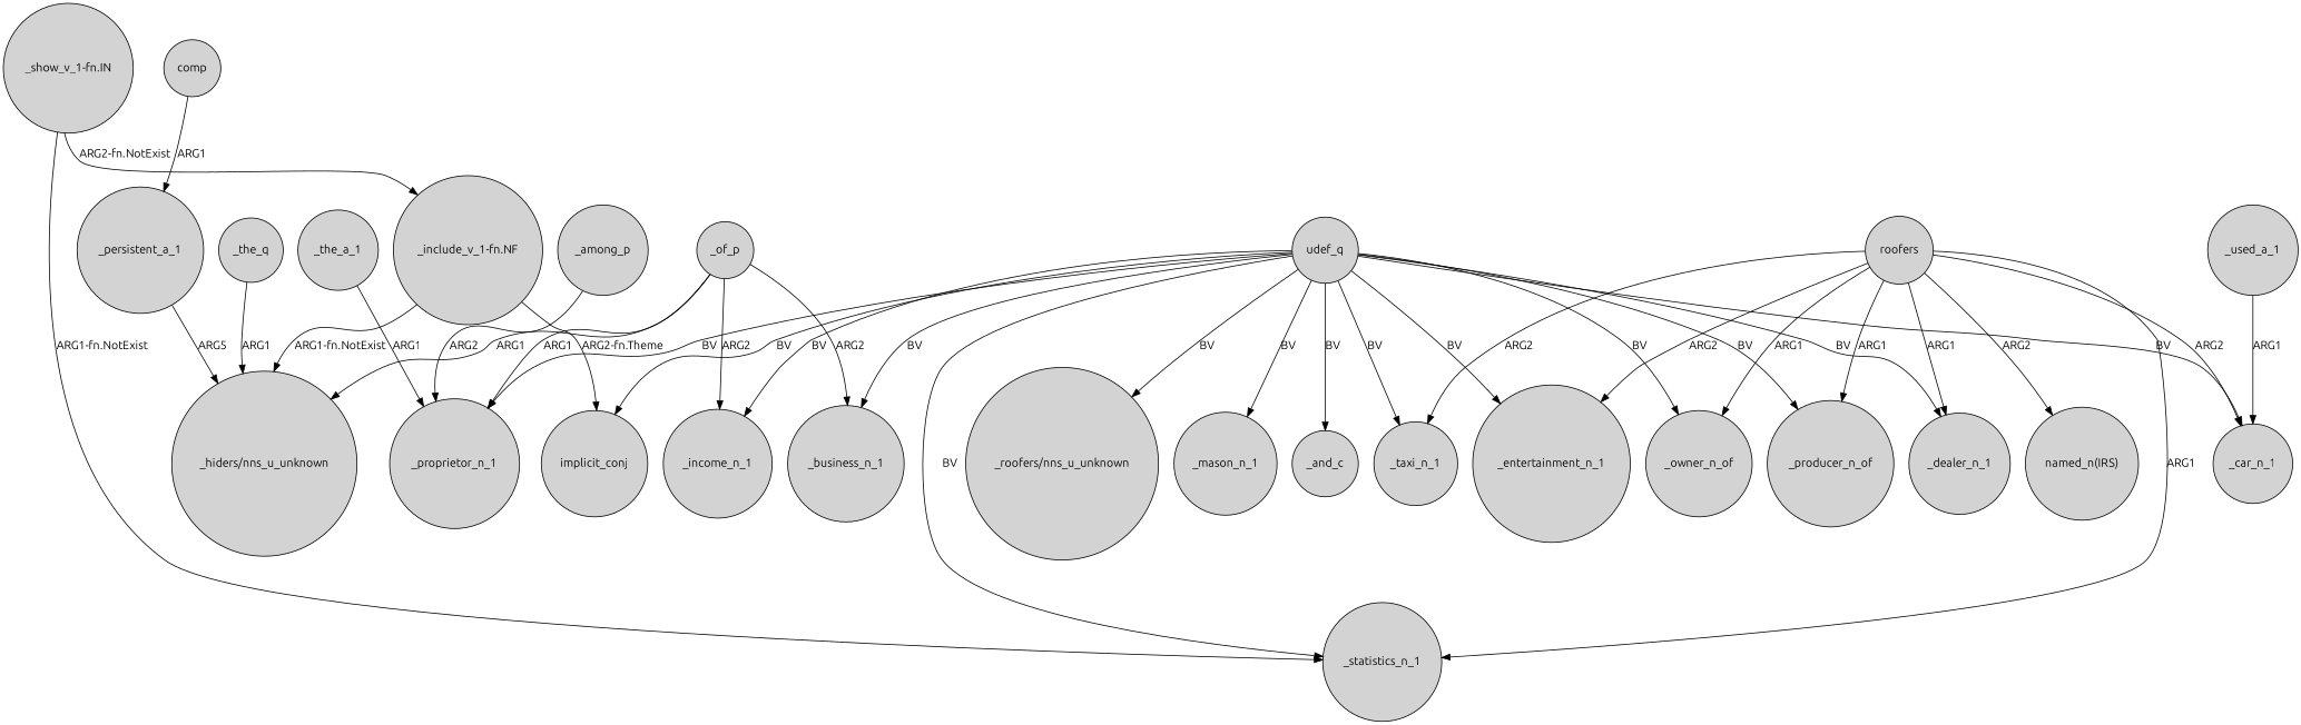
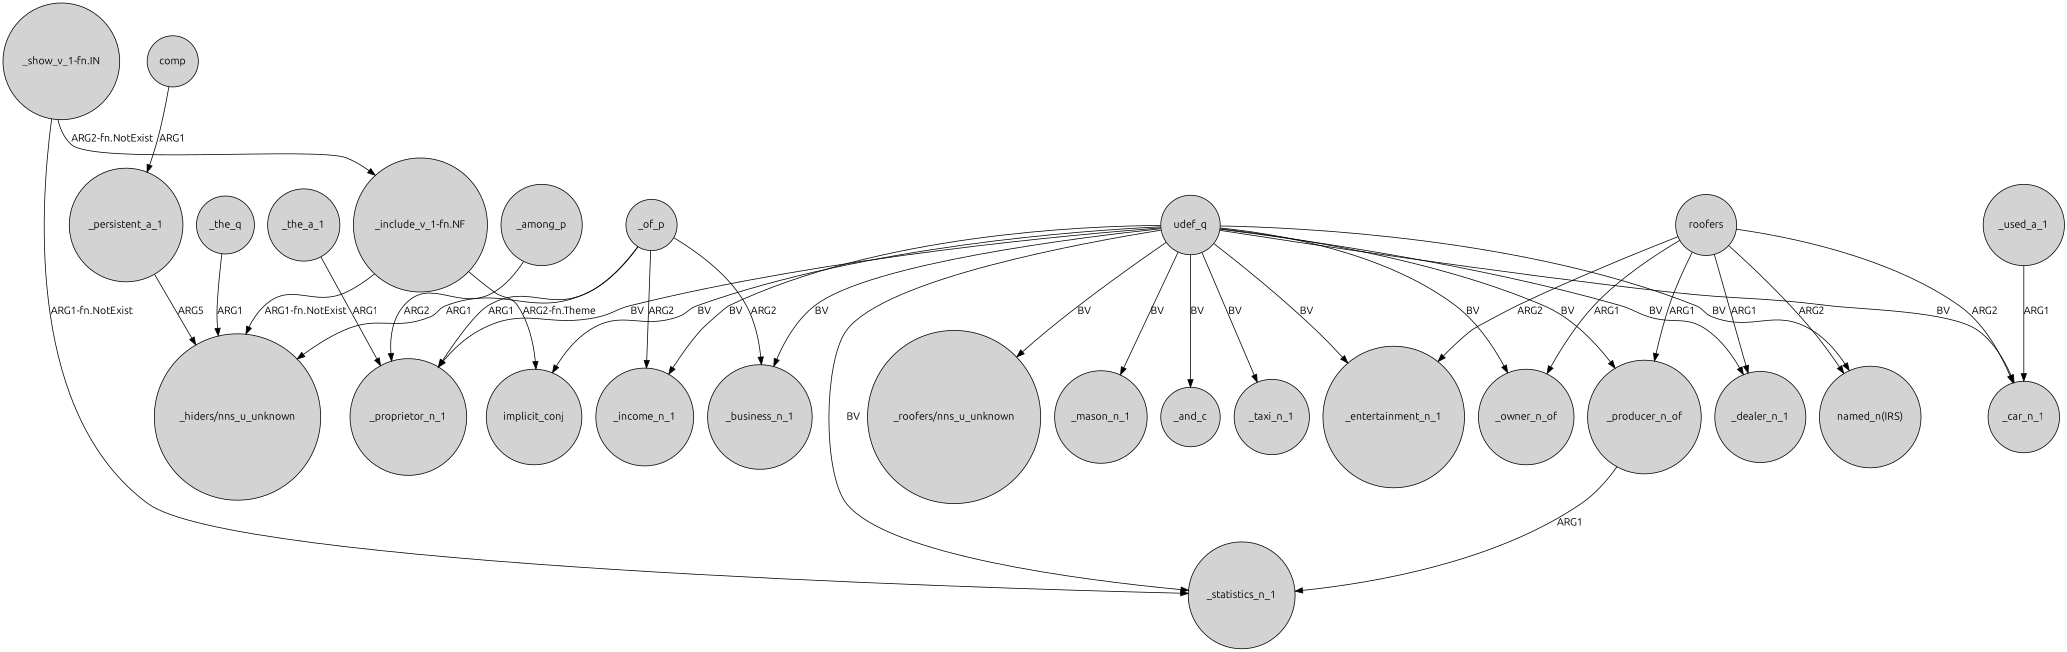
  digraph {
    fontname=Ubuntu
    node [fontname=Ubuntu shape=circle style=filled]
    edge [fontname=Ubuntu]
    "_show_v_1-fn.IN"
    "_include_v_1-fn.NF"
    _statistics_n_1
    "_hiders/nns_u_unknown"
    implicit_conj
    n6 [label=roofers]
    _producer_n_of
    _car_n_1
    _taxi_n_1
    _entertainment_n_1
    _dealer_n_1
    _owner_n_of
    "named_n(IRS)"
    _persistent_a_1
    _of_p
    _proprietor_n_1
    _business_n_1
    _income_n_1
    _used_a_1
    _among_p
    udef_q
    "_roofers/nns_u_unknown"
    _mason_n_1
    _and_c
    comp
    n26 [label=_the_a_1]
    _the_q
    "_show_v_1-fn.IN" -> "_include_v_1-fn.NF" [label="ARG2-fn.NotExist"]
    "_show_v_1-fn.IN" -> _statistics_n_1 [label="ARG1-fn.NotExist"]
    "_include_v_1-fn.NF" -> "_hiders/nns_u_unknown" [label="ARG1-fn.NotExist"]
    "_include_v_1-fn.NF" -> implicit_conj [label="ARG2-fn.Theme"]
-   n6 -> _statistics_n_1 [label=ARG1]
+   _producer_n_of -> _statistics_n_1 [label=ARG1]
    n6 -> _producer_n_of [label=ARG1]
    n6 -> _car_n_1 [label=ARG2]
-   n6 -> _taxi_n_1 [label=ARG2]
    n6 -> _entertainment_n_1 [label=ARG2]
    n6 -> _dealer_n_1 [label=ARG1]
    n6 -> _owner_n_of [label=ARG1]
    n6 -> "named_n(IRS)" [label=ARG2]
    _persistent_a_1 -> "_hiders/nns_u_unknown" [label=ARG5]
    _of_p -> "_hiders/nns_u_unknown" [label=ARG1]
    _of_p -> _proprietor_n_1 [label=ARG1]
    _of_p -> _business_n_1 [label=ARG2]
    _of_p -> _income_n_1 [label=ARG2]
    _used_a_1 -> _car_n_1 [label=ARG1]
    _among_p -> _proprietor_n_1 [label=ARG2]
    udef_q -> _statistics_n_1 [label=BV]
    udef_q -> implicit_conj [label=BV]
    udef_q -> _producer_n_of [label=BV]
    udef_q -> _car_n_1 [label=BV]
    udef_q -> _taxi_n_1 [label=BV]
    udef_q -> _entertainment_n_1 [label=BV]
    udef_q -> _dealer_n_1 [label=BV]
    udef_q -> _owner_n_of [label=BV]
+   udef_q -> "named_n(IRS)" [label=BV]
    udef_q -> _proprietor_n_1 [label=BV]
    udef_q -> _business_n_1 [label=BV]
    udef_q -> _income_n_1 [label=BV]
    udef_q -> "_roofers/nns_u_unknown" [label=BV]
    udef_q -> _mason_n_1 [label=BV]
    udef_q -> _and_c [label=BV]
    comp -> _persistent_a_1 [label=ARG1]
    n26 -> _proprietor_n_1 [label=ARG1]
    _the_q -> "_hiders/nns_u_unknown" [label=ARG1]
  }
